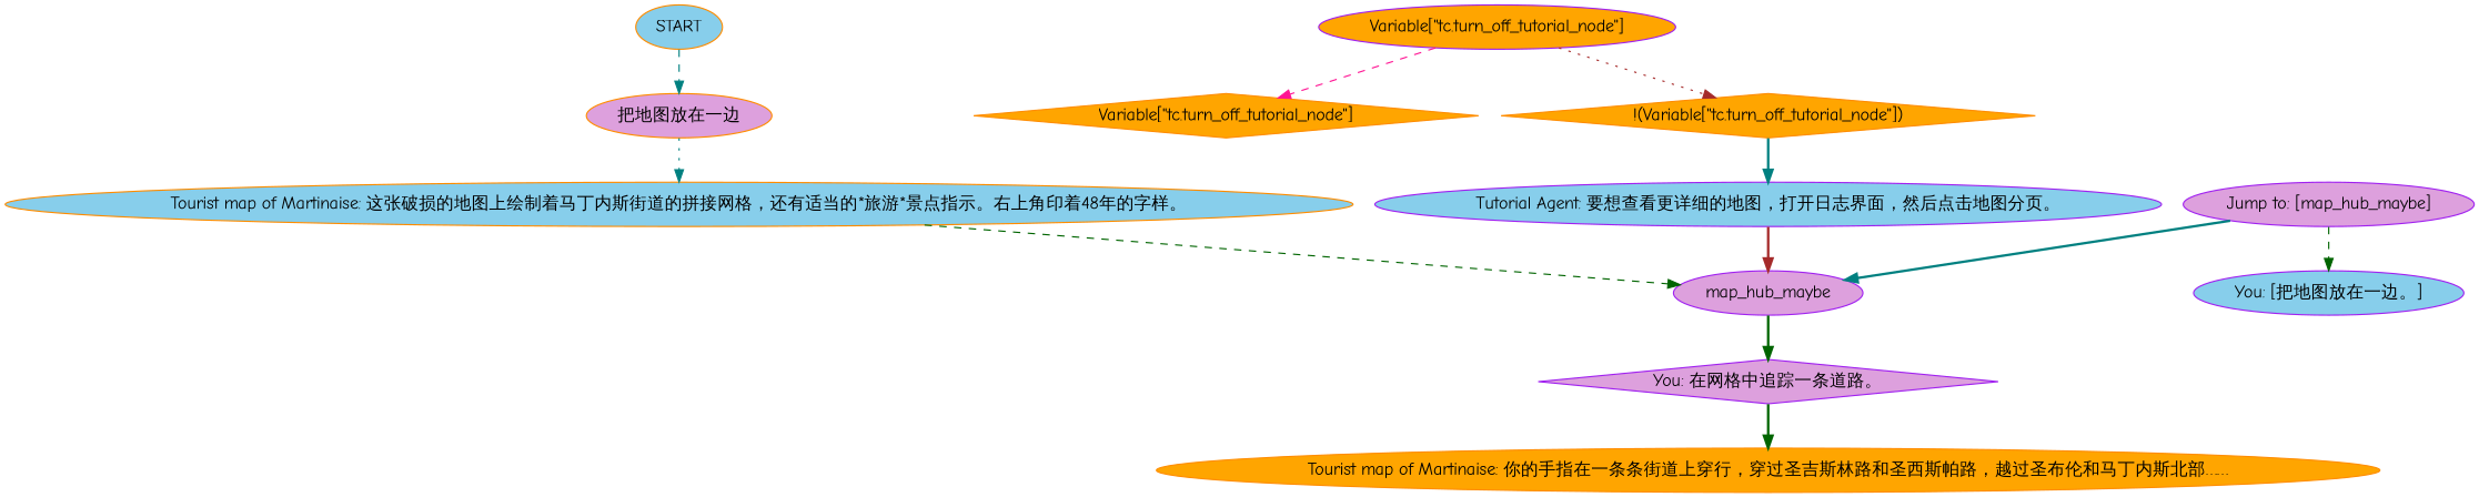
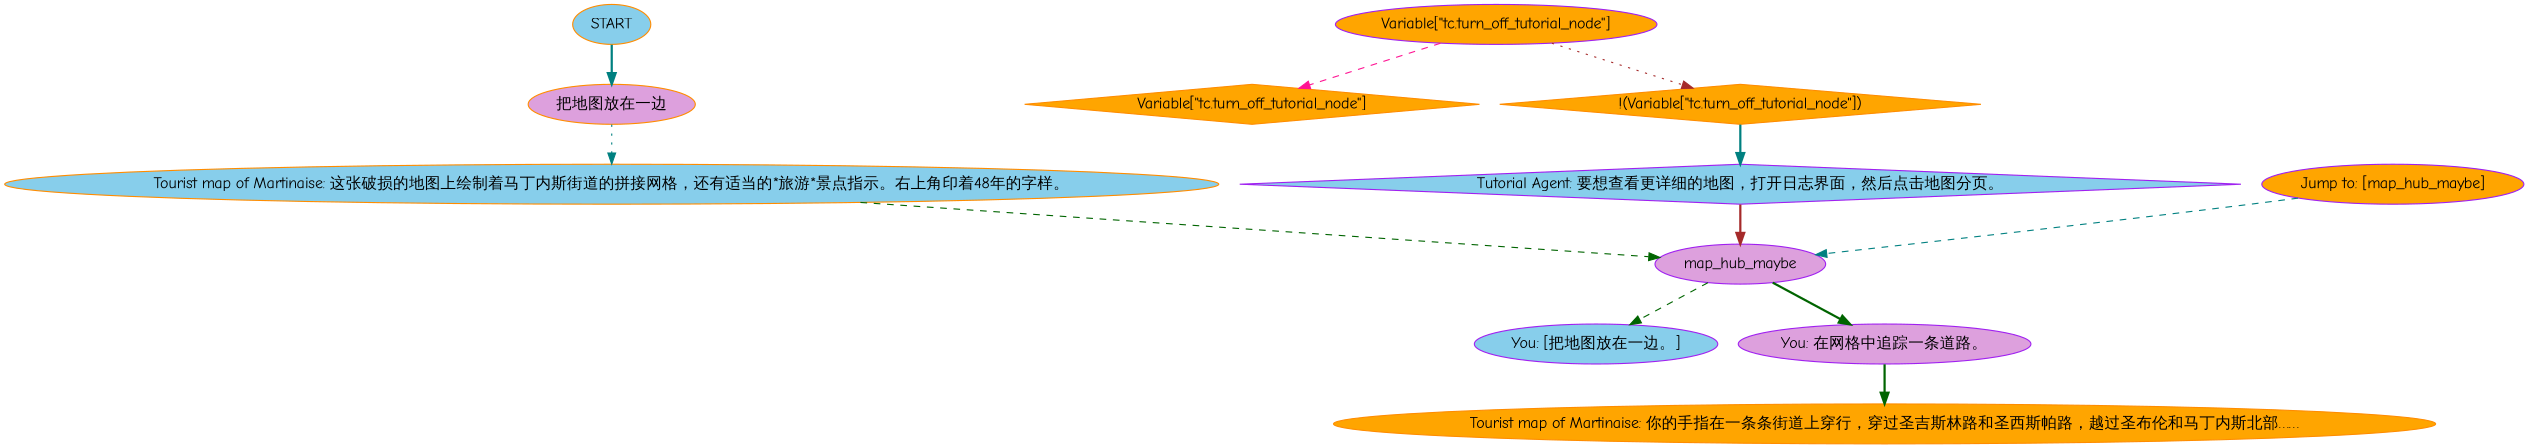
  digraph {
    fontname="Comic Neue"
    node [color=darkorange fillcolor=orange fontname="Comic Neue" style=filled]
    edge [color=teal fontname="Comic Neue" style=bold]
    n1 [fillcolor=skyblue label=START]
    n2 [fillcolor=plum label="把地图放在一边"]
    n3 [fillcolor=skyblue label="Tourist map of Martinaise: 这张破损的地图上绘制着马丁内斯街道的拼接网格，还有适当的*旅游*景点指示。右上角印着48年的字样。"]
    n4 [color=purple fillcolor=plum label=map_hub_maybe]
-   n5 [color=purple fillcolor=skyblue label="Tutorial Agent: 要想查看更详细的地图，打开日志界面，然后点击地图分页。"]
-   n6 [color=purple fillcolor=plum label="Jump to: [map_hub_maybe]"]
+   n5 [color=purple fillcolor=skyblue label="Tutorial Agent: 要想查看更详细的地图，打开日志界面，然后点击地图分页。" shape=diamond]
+   n6 [color=purple label="Jump to: [map_hub_maybe]"]
    n7 [color=purple fillcolor=skyblue label="You: [把地图放在一边。]"]
    n8 [label="Tourist map of Martinaise: 你的手指在一条条街道上穿行，穿过圣吉斯林路和圣西斯帕路，越过圣布伦和马丁内斯北部……"]
    n9 [color=purple label="Variable[\"tc.turn_off_tutorial_node\"]"]
    n10 [label="Variable[\"tc.turn_off_tutorial_node\"]" shape=diamond]
    n11 [label="!(Variable[\"tc.turn_off_tutorial_node\"])" shape=diamond]
-   n12 [color=purple fillcolor=plum label="You: 在网格中追踪一条道路。" shape=diamond]
-   n1 -> n2 [style=dashed]
+   n12 [color=purple fillcolor=plum label="You: 在网格中追踪一条道路。"]
+   n1 -> n2
    n2 -> n3 [style=dotted]
    n3 -> n4 [color=darkgreen style=dashed]
-   n6 -> n7 [color=darkgreen style=dashed]
+   n4 -> n7 [color=darkgreen style=dashed]
    n4 -> n12 [color=darkgreen]
    n5 -> n4 [color=brown]
-   n6 -> n4
+   n6 -> n4 [style=dashed]
    n9 -> n10 [color=deeppink style=dashed]
    n9 -> n11 [color=brown style=dotted]
    n11 -> n5
    n12 -> n8 [color=darkgreen]
  }
